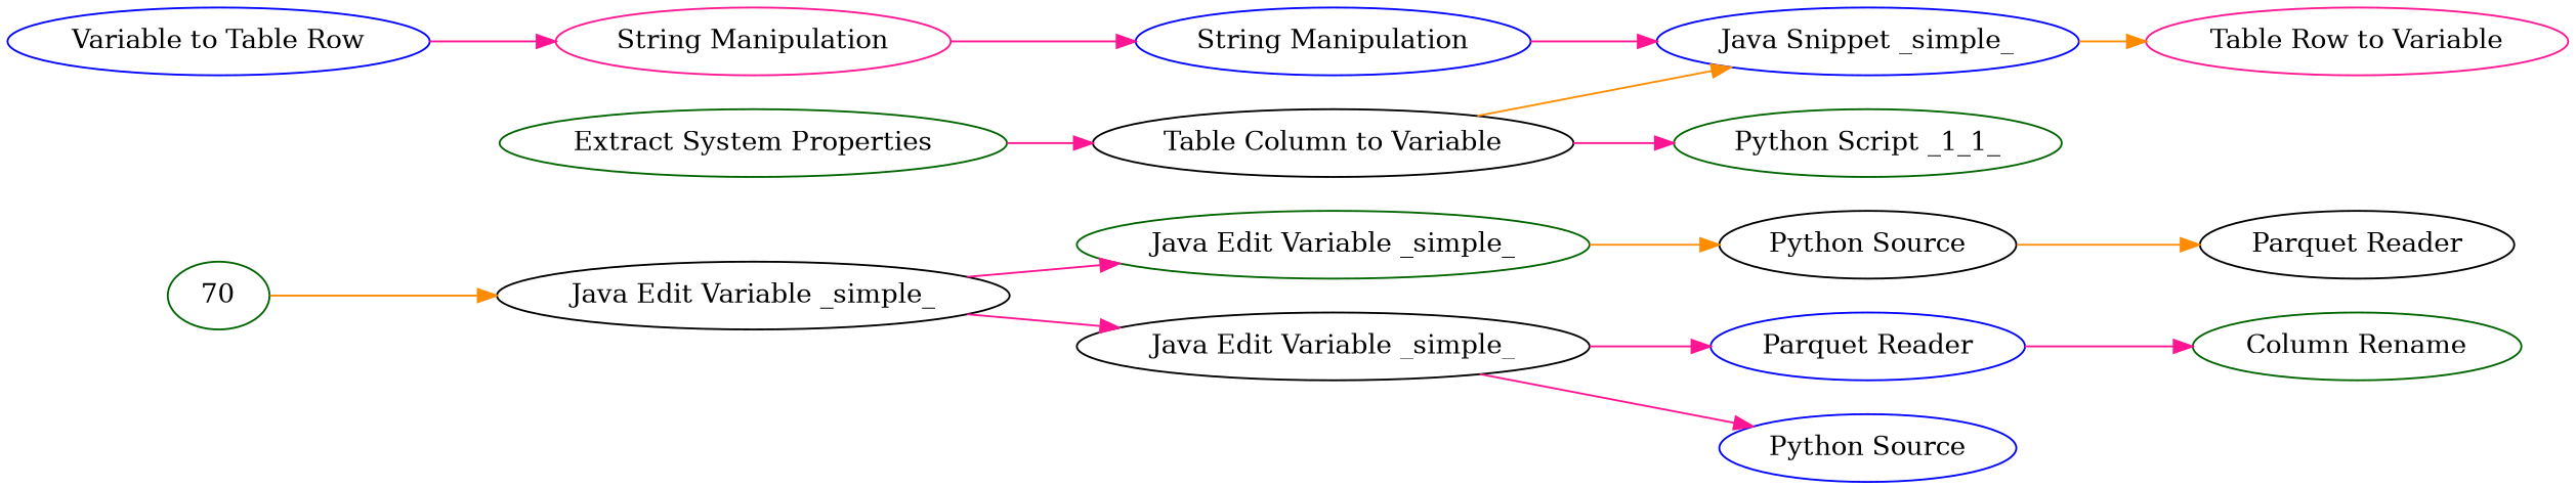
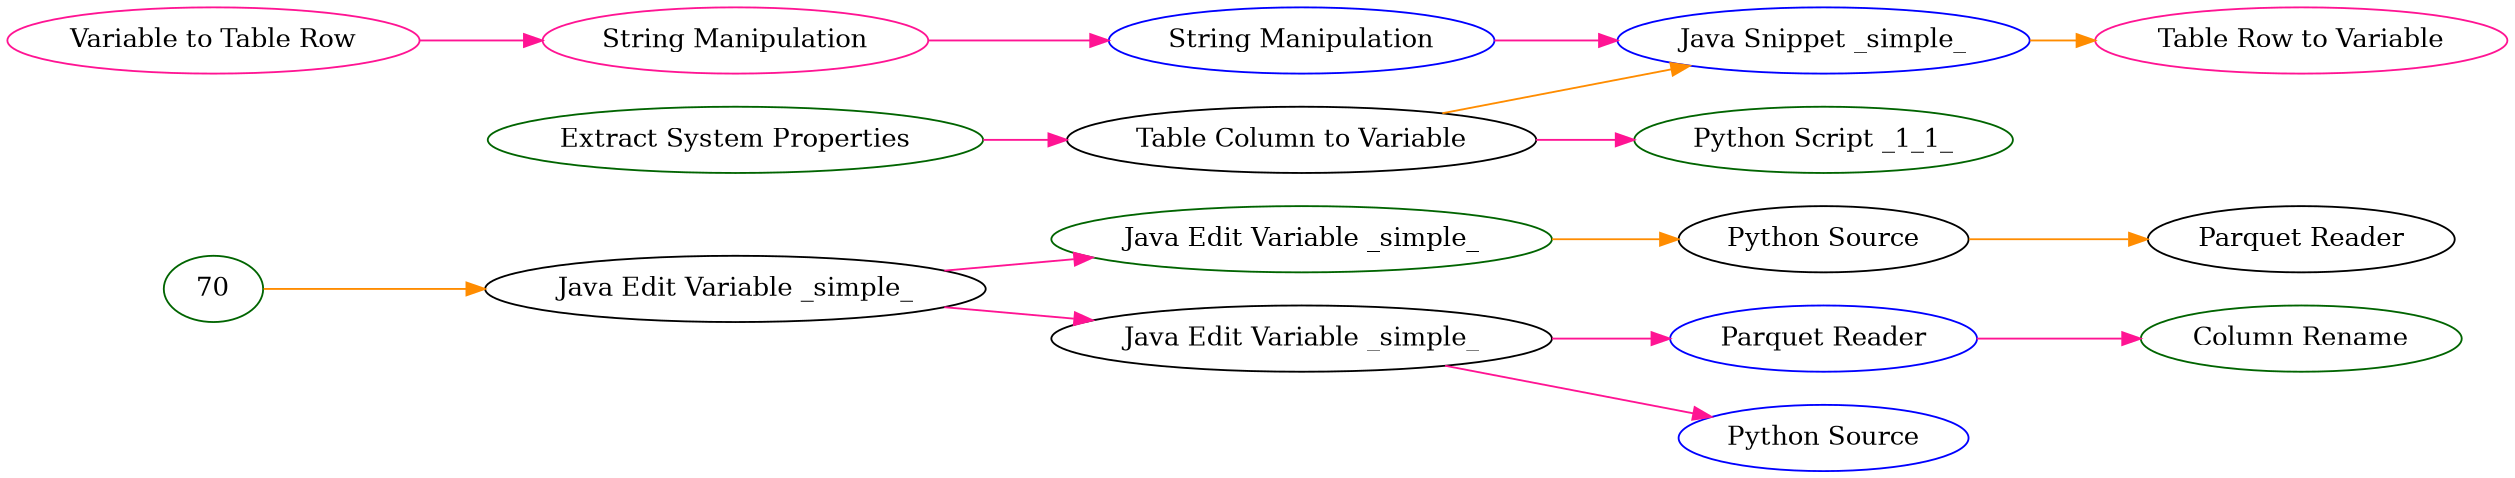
  digraph {
    rankdir=LR
    node [color=black]
    edge [color=deeppink]
    n1 [label="Python Source"]
    n2 [label="Parquet Reader"]
-   n3 [color=blue label="Variable to Table Row"]
+   n3 [color=deeppink label="Variable to Table Row"]
    n4 [color=deeppink label="String Manipulation"]
    n5 [color=darkgreen label="Extract System Properties"]
    n6 [label="Table Column to Variable"]
    n7 [color=blue label="Java Snippet _simple_"]
    n8 [color=darkgreen label="Python Script _1_1_"]
    n9 [color=deeppink label="Table Row to Variable"]
    n10 [color=blue label="String Manipulation"]
    n11 [label="Java Edit Variable _simple_"]
    n12 [color=darkgreen label="Java Edit Variable _simple_"]
    n13 [label="Java Edit Variable _simple_"]
    n14 [color=blue label="Parquet Reader"]
    n15 [color=blue label="Python Source"]
    n16 [color=darkgreen label="Column Rename"]
    70 [color=darkgreen]
    n1 -> n2 [color=darkorange]
    n3 -> n4
    n4 -> n10
    n5 -> n6
    n6 -> n7 [color=darkorange]
    n6 -> n8
    n7 -> n9 [color=darkorange]
    n10 -> n7
    n11 -> n12
    n11 -> n13
    n12 -> n1 [color=darkorange]
    n13 -> n14
    n13 -> n15
    n14 -> n16
    70 -> n11 [color=darkorange]
  }
